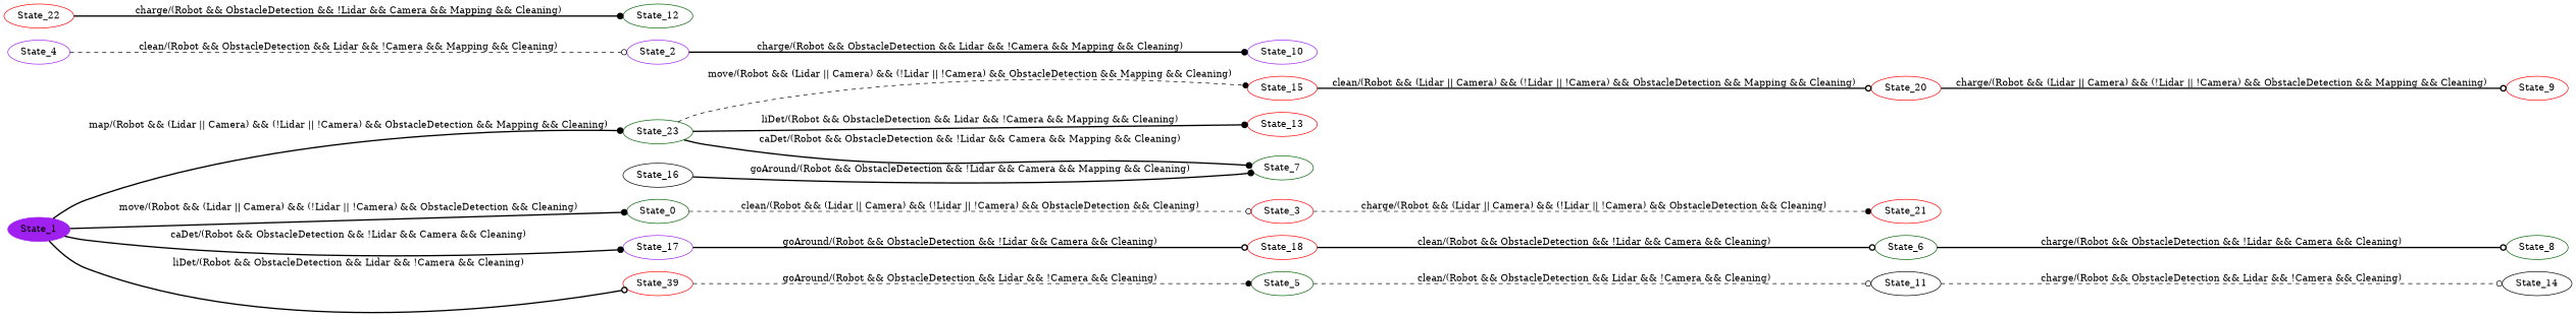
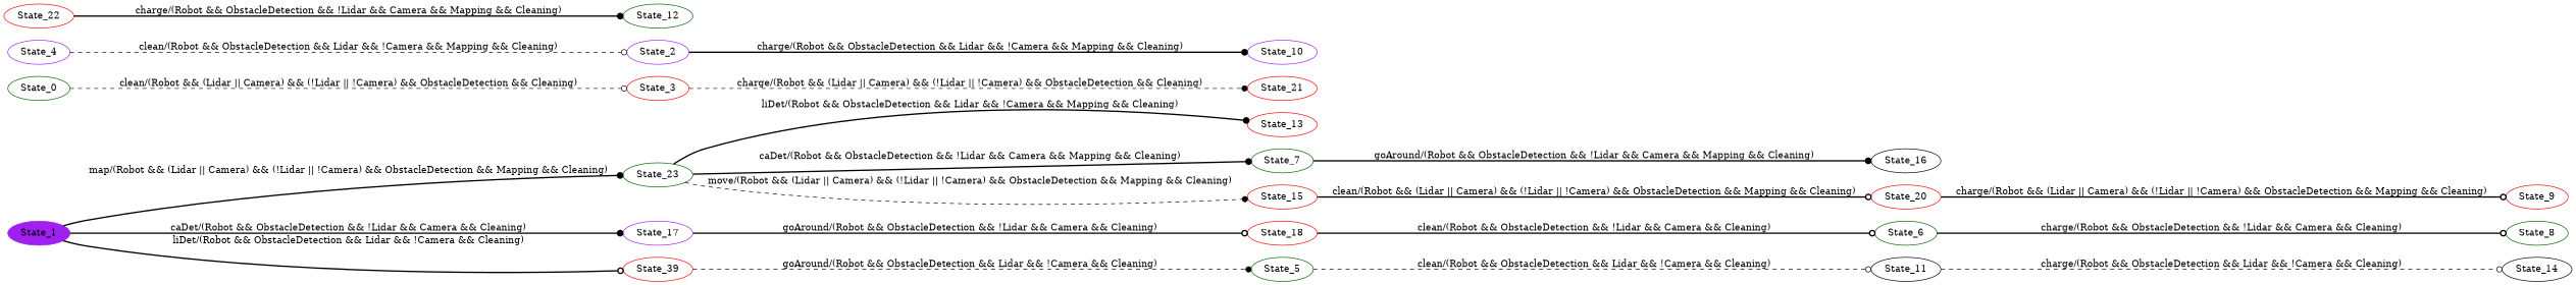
  digraph {
    rankdir=LR
    node [color=red]
    edge [arrowhead=dot style=bold]
    n1 [color=purple label=State_1 style=filled]
    n2 [color=darkgreen label=State_23]
    n3 [color=darkgreen label=State_0]
    n4 [color=purple label=State_17]
    n5 [label=State_39]
    n6 [label=State_13]
    n7 [color=darkgreen label=State_7]
    n8 [label=State_15]
    n9 [label=State_3]
    n10 [label=State_18]
    n11 [color=darkgreen label=State_5]
    n12 [color=purple label=State_2]
    n13 [color=purple label=State_10]
    n14 [label=State_20]
    n15 [label=State_9]
    n16 [label=State_21]
    n17 [label=State_22]
    n18 [color=darkgreen label=State_12]
    n19 [color=purple label=State_4]
    n20 [color=black label=State_11]
    n21 [color=black label=State_14]
    n22 [color=black label=State_16]
    n23 [color=darkgreen label=State_6]
    n24 [color=darkgreen label=State_8]
    n1 -> n2 [label=" map/(Robot && (Lidar || Camera) && (!Lidar || !Camera) && ObstacleDetection && Mapping && Cleaning) "]
-   n1 -> n3 [label=" move/(Robot && (Lidar || Camera) && (!Lidar || !Camera) && ObstacleDetection && Cleaning) "]
    n1 -> n4 [label=" caDet/(Robot && ObstacleDetection && !Lidar && Camera && Cleaning) "]
    n1 -> n5 [arrowhead=odot label=" liDet/(Robot && ObstacleDetection && Lidar && !Camera && Cleaning) "]
    n2 -> n6 [label=" liDet/(Robot && ObstacleDetection && Lidar && !Camera && Mapping && Cleaning) "]
    n2 -> n7 [label=" caDet/(Robot && ObstacleDetection && !Lidar && Camera && Mapping && Cleaning) "]
    n2 -> n8 [label=" move/(Robot && (Lidar || Camera) && (!Lidar || !Camera) && ObstacleDetection && Mapping && Cleaning) " style=dashed]
    n3 -> n9 [arrowhead=odot label=" clean/(Robot && (Lidar || Camera) && (!Lidar || !Camera) && ObstacleDetection && Cleaning) " style=dashed]
    n4 -> n10 [arrowhead=odot label=" goAround/(Robot && ObstacleDetection && !Lidar && Camera && Cleaning) "]
    n5 -> n11 [label=" goAround/(Robot && ObstacleDetection && Lidar && !Camera && Cleaning) " style=dashed]
-   n22 -> n7 [label=" goAround/(Robot && ObstacleDetection && !Lidar && Camera && Mapping && Cleaning) "]
+   n7 -> n22 [label=" goAround/(Robot && ObstacleDetection && !Lidar && Camera && Mapping && Cleaning) "]
    n8 -> n14 [arrowhead=odot label=" clean/(Robot && (Lidar || Camera) && (!Lidar || !Camera) && ObstacleDetection && Mapping && Cleaning) "]
    n9 -> n16 [label=" charge/(Robot && (Lidar || Camera) && (!Lidar || !Camera) && ObstacleDetection && Cleaning) " style=dashed]
    n10 -> n23 [arrowhead=odot label=" clean/(Robot && ObstacleDetection && !Lidar && Camera && Cleaning) "]
    n11 -> n20 [arrowhead=odot label=" clean/(Robot && ObstacleDetection && Lidar && !Camera && Cleaning) " style=dashed]
    n12 -> n13 [label=" charge/(Robot && ObstacleDetection && Lidar && !Camera && Mapping && Cleaning) "]
    n14 -> n15 [arrowhead=odot label=" charge/(Robot && (Lidar || Camera) && (!Lidar || !Camera) && ObstacleDetection && Mapping && Cleaning) "]
    n17 -> n18 [label=" charge/(Robot && ObstacleDetection && !Lidar && Camera && Mapping && Cleaning) "]
    n19 -> n12 [arrowhead=odot label=" clean/(Robot && ObstacleDetection && Lidar && !Camera && Mapping && Cleaning) " style=dashed]
    n20 -> n21 [arrowhead=odot label=" charge/(Robot && ObstacleDetection && Lidar && !Camera && Cleaning) " style=dashed]
    n23 -> n24 [arrowhead=odot label=" charge/(Robot && ObstacleDetection && !Lidar && Camera && Cleaning) "]
  }
